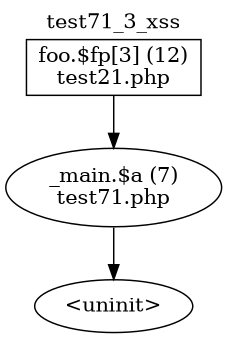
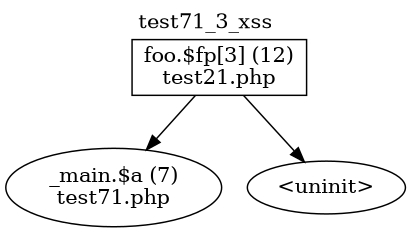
  digraph {
    label=test71_3_xss
    labelloc=t
    node [shape=ellipse]
    n1 [label="foo.$fp[3] (12)\ntest21.php" shape=box]
    n2 [label="_main.$a (7)\ntest71.php"]
    n3 [label="<uninit>"]
    n1 -> n2
-   n2 -> n3
+   n1 -> n3
  }
